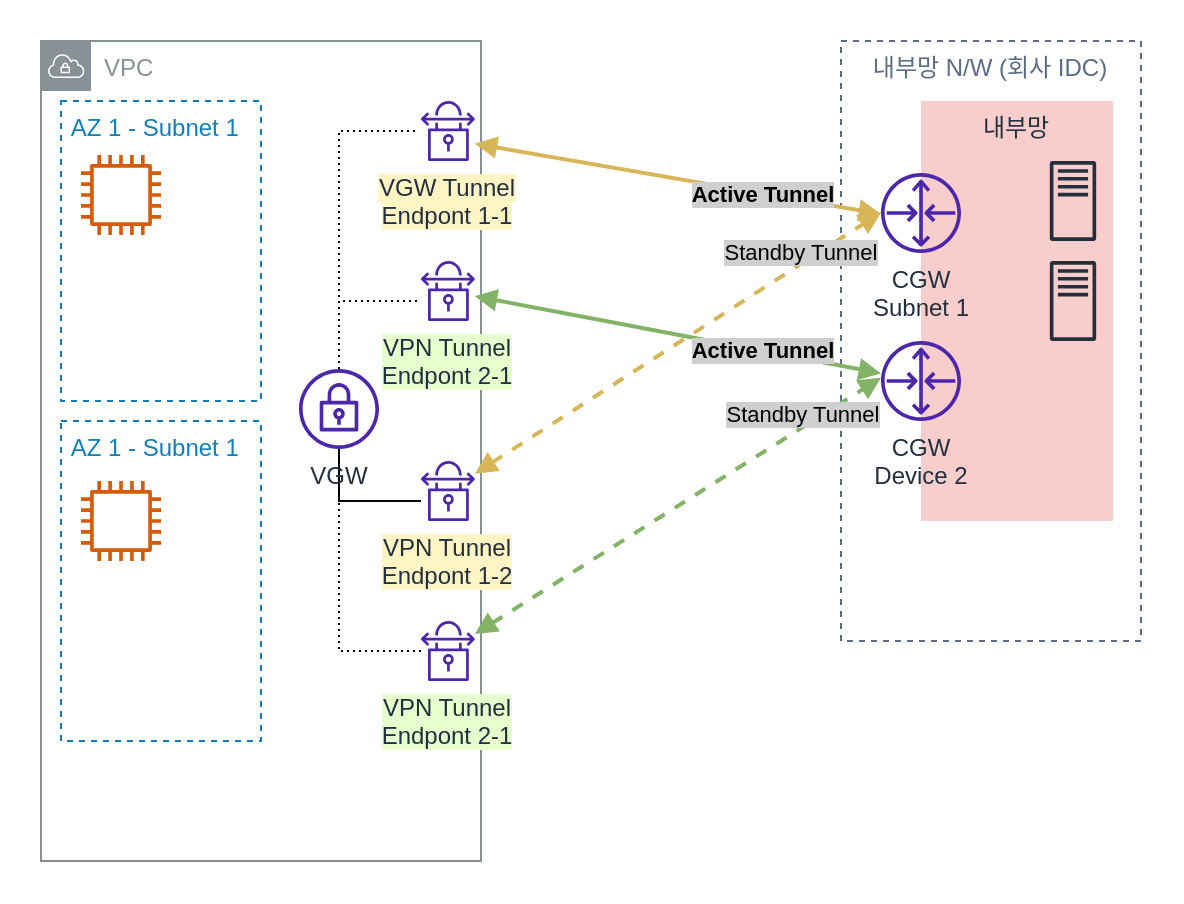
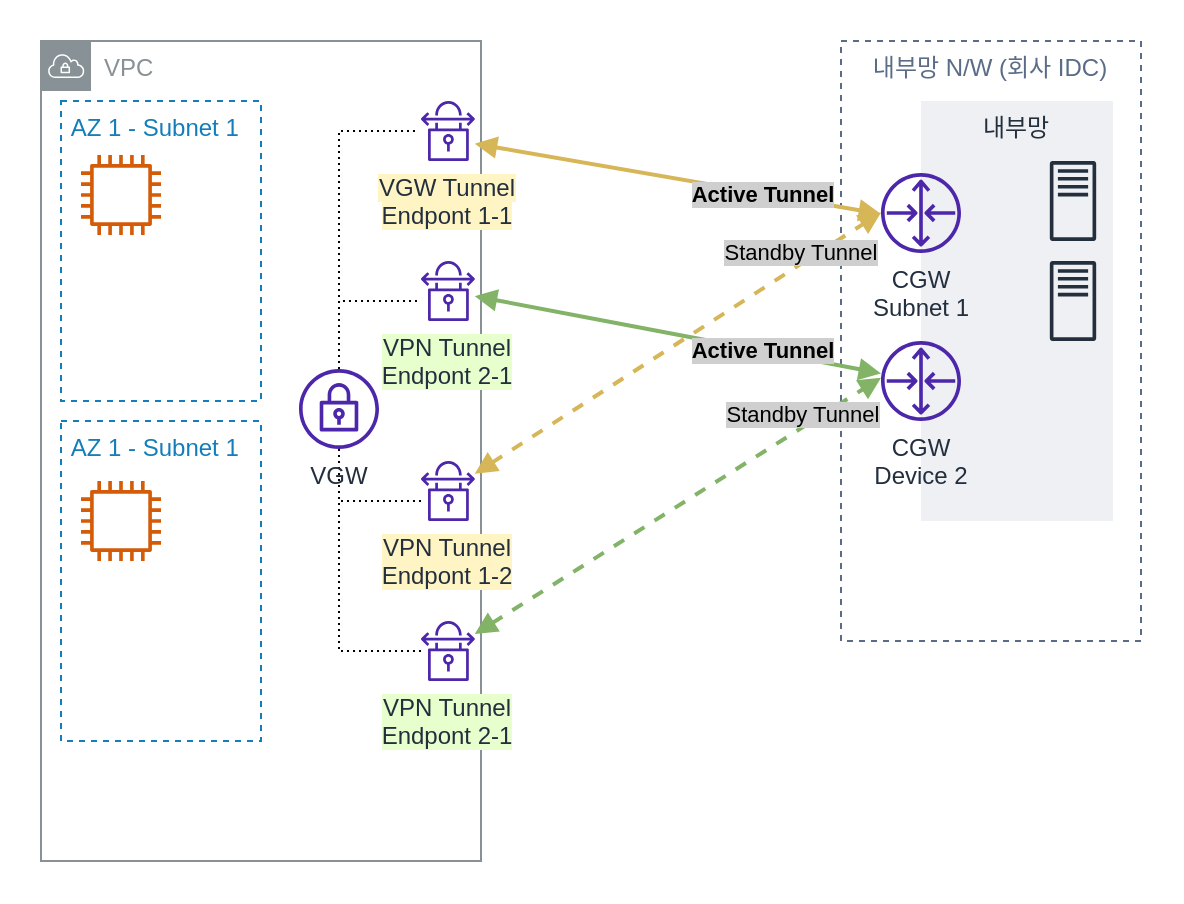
  <mxCell id="0" />
  <mxCell id="1" parent="0" />
  <mxCell id="2" value="내부망 N/W (회사 IDC)" style="fillColor=none;strokeColor=#5A6C86;dashed=1;verticalAlign=top;fontStyle=0;fontColor=#5A6C86;" vertex="1" parent="1"><mxGeometry x="420" y="20" width="150" height="300" as="geometry" /></mxCell>
- <mxCell id="3" value="내부망" style="fillColor=#f8cecc;strokeColor=none;dashed=0;verticalAlign=top;fontStyle=0;fontColor=#232F3D;" vertex="1" parent="1"><mxGeometry x="460" y="50" width="96" height="210" as="geometry" /></mxCell>
+ <mxCell id="3" value="내부망" style="fillColor=#EFF0F3;strokeColor=none;dashed=0;verticalAlign=top;fontStyle=0;fontColor=#232F3D;" vertex="1" parent="1"><mxGeometry x="460" y="50" width="96" height="210" as="geometry" /></mxCell>
  <mxCell id="4" value="" style="sketch=0;outlineConnect=0;fontColor=#232F3E;gradientColor=none;fillColor=#232F3D;strokeColor=none;dashed=0;verticalLabelPosition=bottom;verticalAlign=top;align=center;html=1;fontSize=12;fontStyle=0;pointerEvents=1;shape=mxgraph.aws4.traditional_server;" vertex="1" parent="1"><mxGeometry x="516" y="80" width="40" height="40" as="geometry" /></mxCell>
  <mxCell id="5" value="" style="sketch=0;outlineConnect=0;fontColor=#232F3E;gradientColor=none;fillColor=#232F3D;strokeColor=none;dashed=0;verticalLabelPosition=bottom;verticalAlign=top;align=center;html=1;fontSize=12;fontStyle=0;pointerEvents=1;shape=mxgraph.aws4.traditional_server;" vertex="1" parent="1"><mxGeometry x="516" y="130" width="40" height="40" as="geometry" /></mxCell>
  <mxCell id="6" value="VPC" style="sketch=0;outlineConnect=0;gradientColor=none;html=1;whiteSpace=wrap;fontSize=12;fontStyle=0;shape=mxgraph.aws4.group;grIcon=mxgraph.aws4.group_vpc;strokeColor=#879196;fillColor=none;verticalAlign=top;align=left;spacingLeft=30;fontColor=#879196;dashed=0;" vertex="1" parent="1"><mxGeometry x="20" y="20" width="220" height="410" as="geometry" /></mxCell>
  <mxCell id="7" style="edgeStyle=orthogonalEdgeStyle;rounded=0;orthogonalLoop=1;jettySize=auto;html=1;dashed=1;dashPattern=1 2;endArrow=none;endFill=0;" edge="1" parent="1"><mxGeometry relative="1" as="geometry"><mxPoint x="169" y="184.001" as="sourcePoint" /><mxPoint x="209" y="65" as="targetPoint" /><Array as="points"><mxPoint x="169" y="65" /></Array></mxGeometry></mxCell>
  <mxCell id="8" style="edgeStyle=orthogonalEdgeStyle;rounded=0;orthogonalLoop=1;jettySize=auto;html=1;dashed=1;dashPattern=1 2;endArrow=none;endFill=0;" edge="1" parent="1" source="11" target="24"><mxGeometry relative="1" as="geometry"><Array as="points"><mxPoint x="169" y="150" /></Array></mxGeometry></mxCell>
  <mxCell id="9" style="edgeStyle=orthogonalEdgeStyle;rounded=0;orthogonalLoop=1;jettySize=auto;html=1;dashed=1;dashPattern=1 2;endArrow=none;endFill=0;" edge="1" parent="1" source="11" target="25"><mxGeometry relative="1" as="geometry"><Array as="points"><mxPoint x="169" y="325" /></Array></mxGeometry></mxCell>
- <mxCell id="10" style="edgeStyle=orthogonalEdgeStyle;rounded=0;orthogonalLoop=1;jettySize=auto;html=1;dashed=0;dashPattern=1 2;endArrow=none;endFill=0;" edge="1" parent="1" source="11" target="22"><mxGeometry relative="1" as="geometry"><Array as="points"><mxPoint x="169" y="250" /></Array></mxGeometry></mxCell>
+ <mxCell id="10" style="edgeStyle=orthogonalEdgeStyle;rounded=0;orthogonalLoop=1;jettySize=auto;html=1;dashed=1;dashPattern=1 2;endArrow=none;endFill=0;" edge="1" parent="1" source="11" target="22"><mxGeometry relative="1" as="geometry"><Array as="points"><mxPoint x="169" y="250" /></Array></mxGeometry></mxCell>
  <mxCell id="11" value="VGW" style="sketch=0;outlineConnect=0;fontColor=#232F3E;gradientColor=none;fillColor=#4D27AA;strokeColor=none;dashed=0;verticalLabelPosition=bottom;verticalAlign=top;align=center;html=1;fontSize=12;fontStyle=0;aspect=fixed;pointerEvents=1;shape=mxgraph.aws4.vpn_gateway;" vertex="1" parent="1"><mxGeometry x="149" y="184" width="40" height="40" as="geometry" /></mxCell>
  <mxCell id="12" value=" AZ 1 - Subnet 1" style="fillColor=none;strokeColor=#147EBA;dashed=1;verticalAlign=top;fontStyle=0;fontColor=#147EBA;align=left;" vertex="1" parent="1"><mxGeometry x="30" y="50" width="100" height="150" as="geometry" /></mxCell>
  <mxCell id="13" value="" style="sketch=0;outlineConnect=0;fontColor=#232F3E;gradientColor=none;fillColor=#D45B07;strokeColor=none;dashed=0;verticalLabelPosition=bottom;verticalAlign=top;align=center;html=1;fontSize=12;fontStyle=0;aspect=fixed;pointerEvents=1;shape=mxgraph.aws4.instance2;" vertex="1" parent="1"><mxGeometry x="40" y="77" width="40" height="40" as="geometry" /></mxCell>
  <mxCell id="14" value=" AZ 1 - Subnet 1" style="fillColor=none;strokeColor=#147EBA;dashed=1;verticalAlign=top;fontStyle=0;fontColor=#147EBA;align=left;" vertex="1" parent="1"><mxGeometry x="30" y="210" width="100" height="160" as="geometry" /></mxCell>
  <mxCell id="15" value="" style="sketch=0;outlineConnect=0;fontColor=#232F3E;gradientColor=none;fillColor=#D45B07;strokeColor=none;dashed=0;verticalLabelPosition=bottom;verticalAlign=top;align=center;html=1;fontSize=12;fontStyle=0;aspect=fixed;pointerEvents=1;shape=mxgraph.aws4.instance2;" vertex="1" parent="1"><mxGeometry x="40" y="240" width="40" height="40" as="geometry" /></mxCell>
  <mxCell id="16" value="CGW&lt;br&gt;Device 2" style="sketch=0;outlineConnect=0;fontColor=#232F3E;gradientColor=none;fillColor=#4D27AA;strokeColor=none;dashed=0;verticalLabelPosition=bottom;verticalAlign=top;align=center;html=1;fontSize=12;fontStyle=0;aspect=fixed;pointerEvents=1;shape=mxgraph.aws4.router;" vertex="1" parent="1"><mxGeometry x="440" y="170" width="40" height="40" as="geometry" /></mxCell>
  <mxCell id="17" value="" style="endArrow=block;startArrow=block;html=1;rounded=0;endFill=1;startFill=1;strokeWidth=2;fillColor=#fff2cc;strokeColor=#d6b656;" edge="1" parent="1"><mxGeometry width="50" height="50" relative="1" as="geometry"><mxPoint x="236.91" y="71.332" as="sourcePoint" /><mxPoint x="440" y="106.533" as="targetPoint" /></mxGeometry></mxCell>
  <mxCell id="18" value="Active Tunnel" style="edgeLabel;html=1;align=center;verticalAlign=middle;resizable=0;points=[];labelBackgroundColor=#CFCFCF;fontStyle=1" vertex="1" connectable="0" parent="17"><mxGeometry x="-0.178" y="4" relative="1" as="geometry"><mxPoint x="59" y="15" as="offset" /></mxGeometry></mxCell>
  <mxCell id="19" value="" style="endArrow=block;startArrow=block;html=1;rounded=0;strokeWidth=2;endFill=1;startFill=1;dashed=1;fillColor=#fff2cc;strokeColor=#d6b656;" edge="1" parent="1" source="22"><mxGeometry width="50" height="50" relative="1" as="geometry"><mxPoint x="236.91" y="225.093" as="sourcePoint" /><mxPoint x="440" y="105.753" as="targetPoint" /></mxGeometry></mxCell>
  <mxCell id="20" value="Standby Tunnel" style="edgeLabel;html=1;align=center;verticalAlign=middle;resizable=0;points=[];labelBackgroundColor=#CFCFCF;" vertex="1" connectable="0" parent="19"><mxGeometry x="-0.227" y="1" relative="1" as="geometry"><mxPoint x="85" y="-60" as="offset" /></mxGeometry></mxCell>
  <mxCell id="21" value="&lt;span style=&quot;background-color: rgb(255, 244, 195);&quot;&gt;VGW Tunnel &lt;br&gt;Endpont 1-1&lt;/span&gt;" style="sketch=0;outlineConnect=0;fontColor=#232F3E;gradientColor=none;fillColor=#4D27AA;strokeColor=none;dashed=0;verticalLabelPosition=bottom;verticalAlign=top;align=center;html=1;fontSize=12;fontStyle=0;aspect=fixed;pointerEvents=1;shape=mxgraph.aws4.vpn_connection;" vertex="1" parent="1"><mxGeometry x="210" y="50" width="26.91" height="30" as="geometry" /></mxCell>
  <mxCell id="22" value="&lt;span style=&quot;background-color: rgb(255, 244, 195);&quot;&gt;VPN Tunnel &lt;br&gt;Endpont 1-2&lt;/span&gt;" style="sketch=0;outlineConnect=0;fontColor=#232F3E;gradientColor=none;fillColor=#4D27AA;strokeColor=none;dashed=0;verticalLabelPosition=bottom;verticalAlign=top;align=center;html=1;fontSize=12;fontStyle=0;aspect=fixed;pointerEvents=1;shape=mxgraph.aws4.vpn_connection;" vertex="1" parent="1"><mxGeometry x="210" y="230" width="26.91" height="30" as="geometry" /></mxCell>
  <mxCell id="23" value="CGW &lt;br&gt;Subnet 1" style="sketch=0;outlineConnect=0;fontColor=#232F3E;gradientColor=none;fillColor=#4D27AA;strokeColor=none;dashed=0;verticalLabelPosition=bottom;verticalAlign=top;align=center;html=1;fontSize=12;fontStyle=0;aspect=fixed;pointerEvents=1;shape=mxgraph.aws4.router;" vertex="1" parent="1"><mxGeometry x="440" y="86" width="40" height="40" as="geometry" /></mxCell>
  <mxCell id="24" value="&lt;span style=&quot;background-color: rgb(230, 255, 204);&quot;&gt;VPN Tunnel &lt;br&gt;Endpont 2-1&lt;/span&gt;" style="sketch=0;outlineConnect=0;fontColor=#232F3E;gradientColor=none;fillColor=#4D27AA;strokeColor=none;dashed=0;verticalLabelPosition=bottom;verticalAlign=top;align=center;html=1;fontSize=12;fontStyle=0;aspect=fixed;pointerEvents=1;shape=mxgraph.aws4.vpn_connection;" vertex="1" parent="1"><mxGeometry x="210" y="130" width="26.91" height="30" as="geometry" /></mxCell>
  <mxCell id="25" value="&lt;span style=&quot;background-color: rgb(230, 255, 204);&quot;&gt;VPN Tunnel &lt;br&gt;Endpont 2-1&lt;/span&gt;" style="sketch=0;outlineConnect=0;fontColor=#232F3E;gradientColor=none;fillColor=#4D27AA;strokeColor=none;dashed=0;verticalLabelPosition=bottom;verticalAlign=top;align=center;html=1;fontSize=12;fontStyle=0;aspect=fixed;pointerEvents=1;shape=mxgraph.aws4.vpn_connection;" vertex="1" parent="1"><mxGeometry x="210" y="310" width="26.91" height="30" as="geometry" /></mxCell>
  <mxCell id="26" value="" style="endArrow=block;startArrow=block;html=1;rounded=0;endFill=1;startFill=1;strokeWidth=2;fillColor=#d5e8d4;strokeColor=#82b366;" edge="1" parent="1" source="24" target="16"><mxGeometry width="50" height="50" relative="1" as="geometry"><mxPoint x="246.91" y="81.332" as="sourcePoint" /><mxPoint x="450" y="116.533" as="targetPoint" /></mxGeometry></mxCell>
  <mxCell id="27" value="Active Tunnel" style="edgeLabel;html=1;align=center;verticalAlign=middle;resizable=0;points=[];labelBackgroundColor=#CFCFCF;fontStyle=1" vertex="1" connectable="0" parent="26"><mxGeometry x="-0.178" y="4" relative="1" as="geometry"><mxPoint x="59" y="15" as="offset" /></mxGeometry></mxCell>
  <mxCell id="28" value="" style="endArrow=block;startArrow=block;html=1;rounded=0;strokeWidth=2;endFill=1;startFill=1;dashed=1;fillColor=#d5e8d4;strokeColor=#82b366;" edge="1" parent="1" source="25"><mxGeometry width="50" height="50" relative="1" as="geometry"><mxPoint x="236.91" y="304.321" as="sourcePoint" /><mxPoint x="440" y="188.414" as="targetPoint" /></mxGeometry></mxCell>
  <mxCell id="29" value="Standby Tunnel" style="edgeLabel;html=1;align=center;verticalAlign=middle;resizable=0;points=[];labelBackgroundColor=#CFCFCF;" vertex="1" connectable="0" parent="28"><mxGeometry x="-0.227" y="1" relative="1" as="geometry"><mxPoint x="85" y="-60" as="offset" /></mxGeometry></mxCell>
